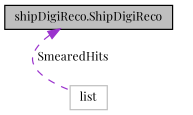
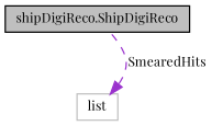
  digraph {
    fontname="Playfair Display"
    node [fontname="Playfair Display" fontsize=10 shape=record style=filled]
    n1 [color=black fillcolor=grey75 fontcolor=black height=0.2 label="shipDigiReco.ShipDigiReco" width=0.4]
    n2 [color=grey75 fillcolor=white height=0.2 label=list width=0.4]
-   n1 -> n2 [color=darkorchid3 dir=back fontname="Playfair Display" fontsize=10 label=" SmearedHits" labelfontname=Helvetica labelfontsize=10 style=dashed]
+   n2 -> n1 [color=darkorchid3 dir=back fontname="Playfair Display" fontsize=10 label=" SmearedHits" labelfontname=Helvetica labelfontsize=10 style=dashed]
  }
